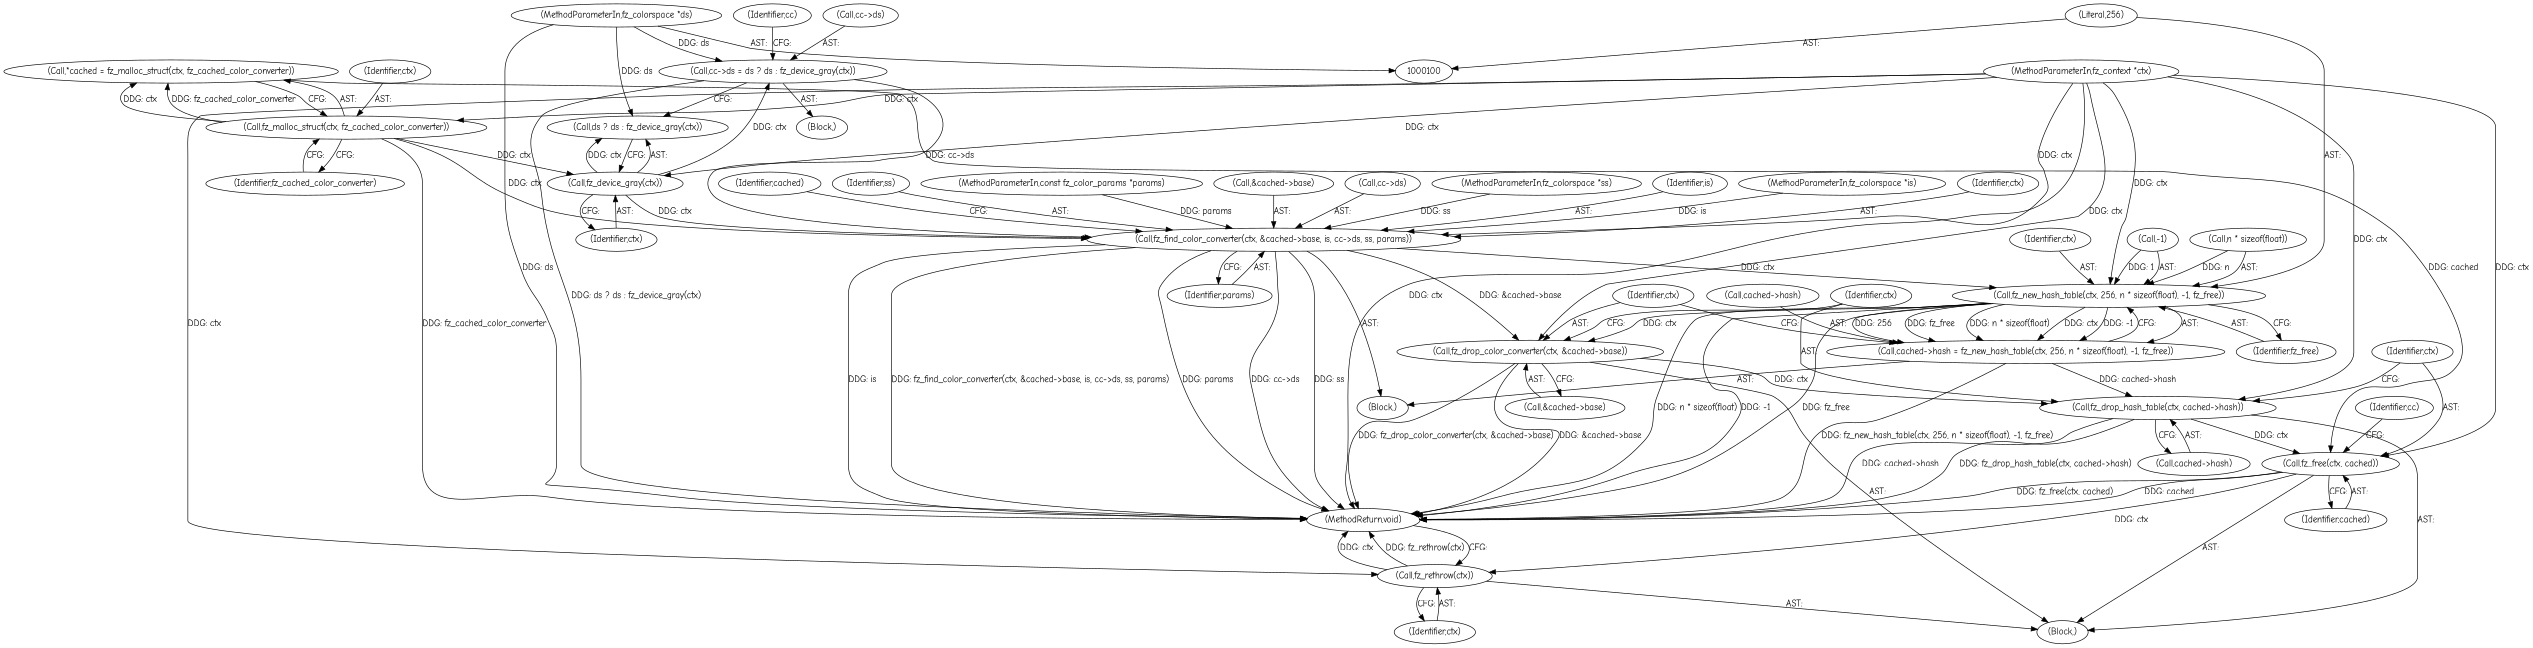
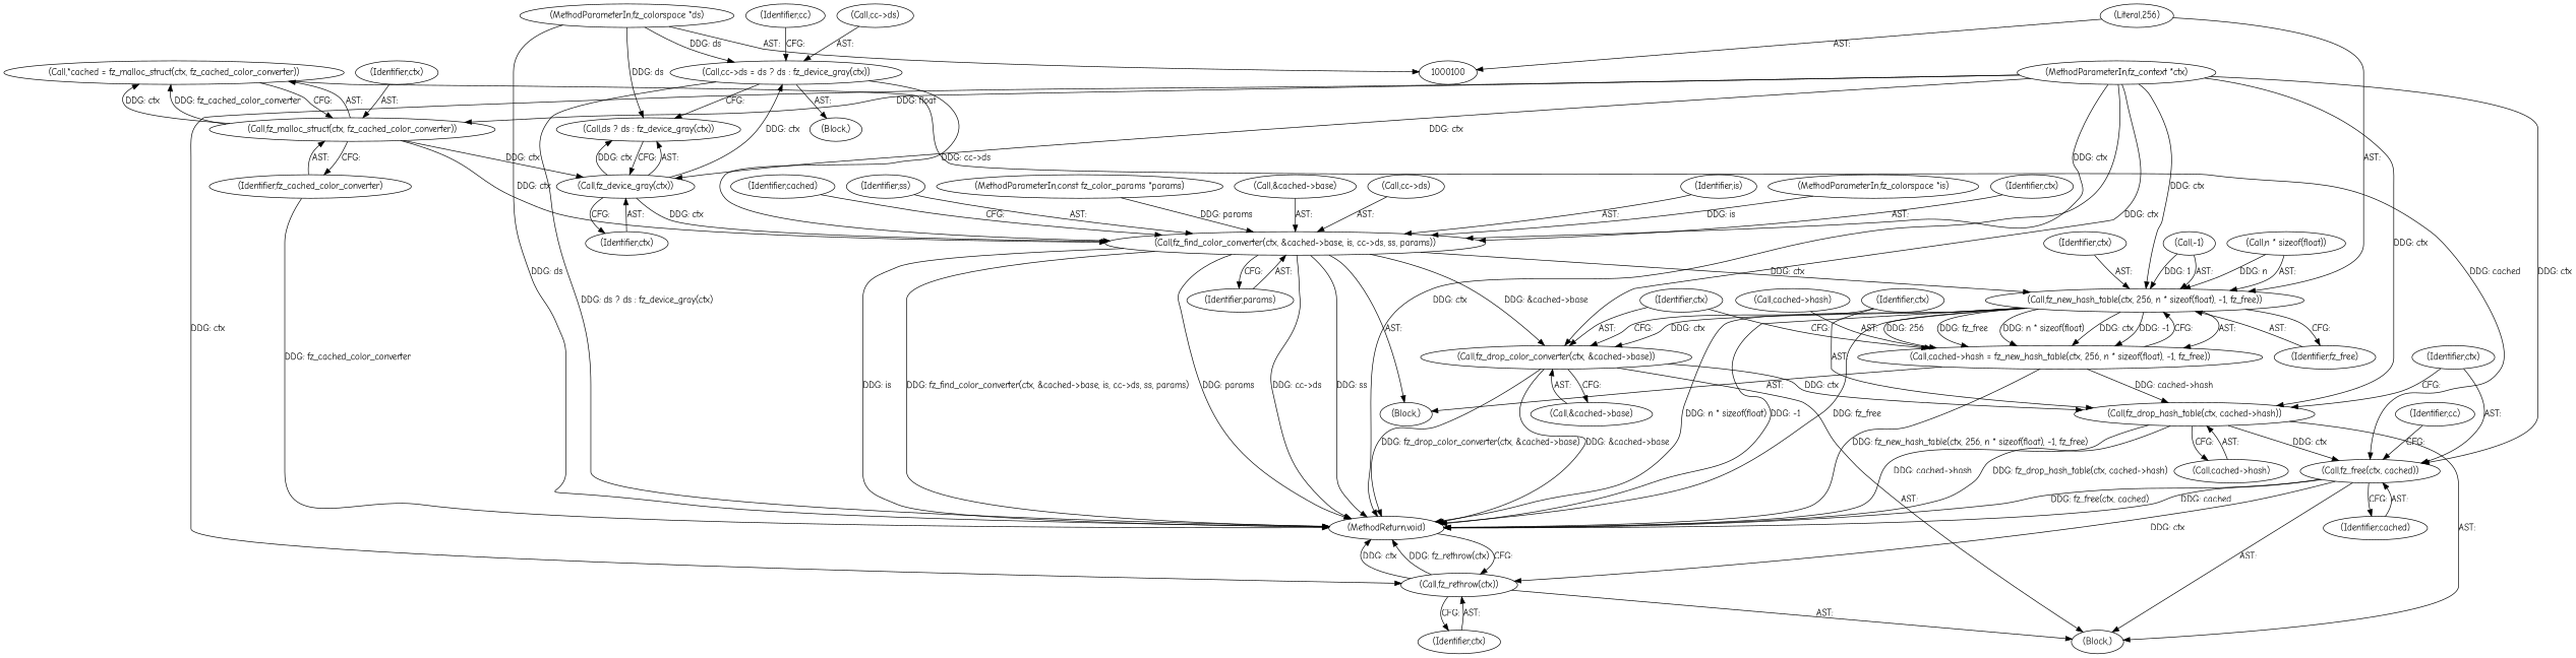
  digraph {
    fontname="Comic Neue"
    node [fontname="Comic Neue"]
    edge [fontname="Comic Neue"]
    n1 [label="(Call,cc->ds = ds ? ds : fz_device_gray(ctx))"]
    n2 [label="(Call,fz_find_color_converter(ctx, &cached->base, is, cc->ds, ss, params))"]
    n3 [label="(MethodReturn,void)"]
    n4 [label="(Block,)"]
    n5 [label="(Call,ds ? ds : fz_device_gray(ctx))"]
    n6 [label="(Call,fz_new_hash_table(ctx, 256, n * sizeof(float), -1, fz_free))"]
    n7 [label="(Call,fz_drop_color_converter(ctx, &cached->base))"]
    n8 [label="(Identifier,params)"]
    n9 [label="(Block,)"]
    n10 [label="(Call,fz_rethrow(ctx))"]
    n11 [label="(Call,fz_device_gray(ctx))"]
    n12 [label="(MethodParameterIn,fz_colorspace *ds)"]
    1000100
    n14 [label="(Identifier,ctx)"]
    n15 [label="(Call,fz_malloc_struct(ctx, fz_cached_color_converter))"]
    n16 [label="(Identifier,fz_cached_color_converter)"]
    n17 [label="(Call,*cached = fz_malloc_struct(ctx, fz_cached_color_converter))"]
    n18 [label="(Call,fz_free(ctx, cached))"]
    n19 [label="(MethodParameterIn,fz_context *ctx)"]
    n20 [label="(Call,fz_drop_hash_table(ctx, cached->hash))"]
    n21 [label="(Call,cached->hash = fz_new_hash_table(ctx, 256, n * sizeof(float), -1, fz_free))"]
    n22 [label="(Identifier,fz_free)"]
    n23 [label="(Block,)"]
    n24 [label="(Call,cached->hash)"]
    n25 [label="(Identifier,cached)"]
    n26 [label="(Identifier,ctx)"]
    n27 [label="(Call,&cached->base)"]
    n28 [label="(Call,cc->ds)"]
    n29 [label="(Identifier,cc)"]
-   n30 [label="(MethodParameterIn,fz_colorspace *ss)"]
    n31 [label="(Identifier,is)"]
    n32 [label="(MethodParameterIn,fz_colorspace *is)"]
    n33 [label="(Literal,256)"]
    n34 [label="(Call,cached->hash)"]
    n35 [label="(Identifier,ctx)"]
    n36 [label="(Call,-1)"]
    n37 [label="(Identifier,ctx)"]
    n38 [label="(Identifier,cached)"]
    n39 [label="(Identifier,ss)"]
    n40 [label="(Call,n * sizeof(float))"]
    n41 [label="(MethodParameterIn,const fz_color_params *params)"]
    n42 [label="(Call,cc->ds)"]
    n43 [label="(Identifier,ctx)"]
    n44 [label="(Identifier,cc)"]
    n45 [label="(Identifier,ctx)"]
    n46 [label="(Call,&cached->base)"]
    n47 [label="(Identifier,ctx)"]
    n48 [label="(Identifier,ctx)"]
    n1 -> n2 [label="DDG: cc->ds"]
    n1 -> n3 [label="DDG: ds ? ds : fz_device_gray(ctx)"]
    n1 -> n4 [label="AST: "]
    n1 -> n5 [label="CFG: "]
    n2 -> n3 [label="DDG: cc->ds"]
    n2 -> n3 [label="DDG: ss"]
    n2 -> n3 [label="DDG: is"]
    n2 -> n3 [label="DDG: fz_find_color_converter(ctx, &cached->base, is, cc->ds, ss, params)"]
    n2 -> n3 [label="DDG: params"]
    n2 -> n6 [label="DDG: ctx"]
    n2 -> n7 [label="DDG: &cached->base"]
    n2 -> n8 [label="CFG: "]
    n2 -> n9 [label="AST: "]
    n3 -> n10 [label="CFG: "]
    n5 -> n11 [label="CFG: "]
    n6 -> n3 [label="DDG: n * sizeof(float)"]
    n6 -> n3 [label="DDG: -1"]
    n6 -> n3 [label="DDG: fz_free"]
    n6 -> n7 [label="DDG: ctx"]
    n6 -> n21 [label="AST: "]
    n6 -> n21 [label="DDG: 256"]
    n6 -> n21 [label="DDG: fz_free"]
    n6 -> n21 [label="DDG: n * sizeof(float)"]
    n6 -> n21 [label="DDG: ctx"]
    n6 -> n21 [label="DDG: -1"]
    n6 -> n22 [label="CFG: "]
    n7 -> n3 [label="DDG: &cached->base"]
    n7 -> n3 [label="DDG: fz_drop_color_converter(ctx, &cached->base)"]
    n7 -> n20 [label="DDG: ctx"]
    n7 -> n23 [label="AST: "]
    n7 -> n27 [label="CFG: "]
    n8 -> n2 [label="AST: "]
    n10 -> n3 [label="DDG: ctx"]
    n10 -> n3 [label="DDG: fz_rethrow(ctx)"]
    n10 -> n23 [label="AST: "]
    n10 -> n26 [label="CFG: "]
    n11 -> n1 [label="DDG: ctx"]
    n11 -> n2 [label="DDG: ctx"]
    n11 -> n5 [label="AST: "]
    n11 -> n5 [label="DDG: ctx"]
    n11 -> n14 [label="CFG: "]
    n12 -> n1 [label="DDG: ds"]
    n12 -> n3 [label="DDG: ds"]
    n12 -> n5 [label="DDG: ds"]
    n12 -> 1000100 [label="AST: "]
    n14 -> n11 [label="AST: "]
    n15 -> n2 [label="DDG: ctx"]
-   n15 -> n3 [label="DDG: fz_cached_color_converter"]
+   n16 -> n3 [label="DDG: fz_cached_color_converter"]
    n15 -> n11 [label="DDG: ctx"]
    n15 -> n16 [label="CFG: "]
    n15 -> n17 [label="AST: "]
    n15 -> n17 [label="DDG: ctx"]
    n15 -> n17 [label="DDG: fz_cached_color_converter"]
-   n16 -> n15 [label="CFG: "]
+   n16 -> n15 [label="AST: "]
    n17 -> n15 [label="CFG: "]
    n17 -> n18 [label="DDG: cached"]
    n18 -> n3 [label="DDG: fz_free(ctx, cached)"]
    n18 -> n3 [label="DDG: cached"]
    n18 -> n10 [label="DDG: ctx"]
    n18 -> n23 [label="AST: "]
    n18 -> n25 [label="CFG: "]
    n19 -> n2 [label="DDG: ctx"]
    n19 -> n3 [label="DDG: ctx"]
    n19 -> n6 [label="DDG: ctx"]
    n19 -> n7 [label="DDG: ctx"]
    n19 -> n10 [label="DDG: ctx"]
    n19 -> n11 [label="DDG: ctx"]
-   n19 -> n15 [label="DDG: ctx"]
+   n19 -> n15 [label="DDG: float"]
    n19 -> n18 [label="DDG: ctx"]
    n19 -> n20 [label="DDG: ctx"]
    n20 -> n3 [label="DDG: cached->hash"]
    n20 -> n3 [label="DDG: fz_drop_hash_table(ctx, cached->hash)"]
    n20 -> n18 [label="DDG: ctx"]
    n20 -> n23 [label="AST: "]
    n20 -> n24 [label="CFG: "]
    n21 -> n3 [label="DDG: fz_new_hash_table(ctx, 256, n * sizeof(float), -1, fz_free)"]
    n21 -> n6 [label="CFG: "]
    n21 -> n9 [label="AST: "]
    n21 -> n20 [label="DDG: cached->hash"]
    n22 -> n6 [label="AST: "]
    n24 -> n20 [label="AST: "]
    n25 -> n18 [label="AST: "]
    n26 -> n10 [label="AST: "]
    n27 -> n7 [label="AST: "]
    n28 -> n2 [label="AST: "]
    n29 -> n1 [label="CFG: "]
-   n30 -> n2 [label="DDG: ss"]
    n31 -> n2 [label="AST: "]
    n32 -> n2 [label="DDG: is"]
    n33 -> n6 [label="AST: "]
    n33 -> 1000100 [label="AST: "]
    n34 -> n21 [label="AST: "]
    n35 -> n15 [label="AST: "]
    n36 -> n6 [label="AST: "]
    n36 -> n6 [label="DDG: 1"]
    n37 -> n2 [label="AST: "]
    n38 -> n2 [label="CFG: "]
    n39 -> n2 [label="AST: "]
    n40 -> n6 [label="AST: "]
    n40 -> n6 [label="DDG: n"]
    n41 -> n2 [label="DDG: params"]
    n42 -> n1 [label="AST: "]
    n43 -> n7 [label="CFG: "]
    n43 -> n20 [label="AST: "]
    n44 -> n18 [label="CFG: "]
    n45 -> n18 [label="AST: "]
    n45 -> n20 [label="CFG: "]
    n46 -> n2 [label="AST: "]
    n47 -> n7 [label="AST: "]
    n47 -> n21 [label="CFG: "]
    n48 -> n6 [label="AST: "]
  }
